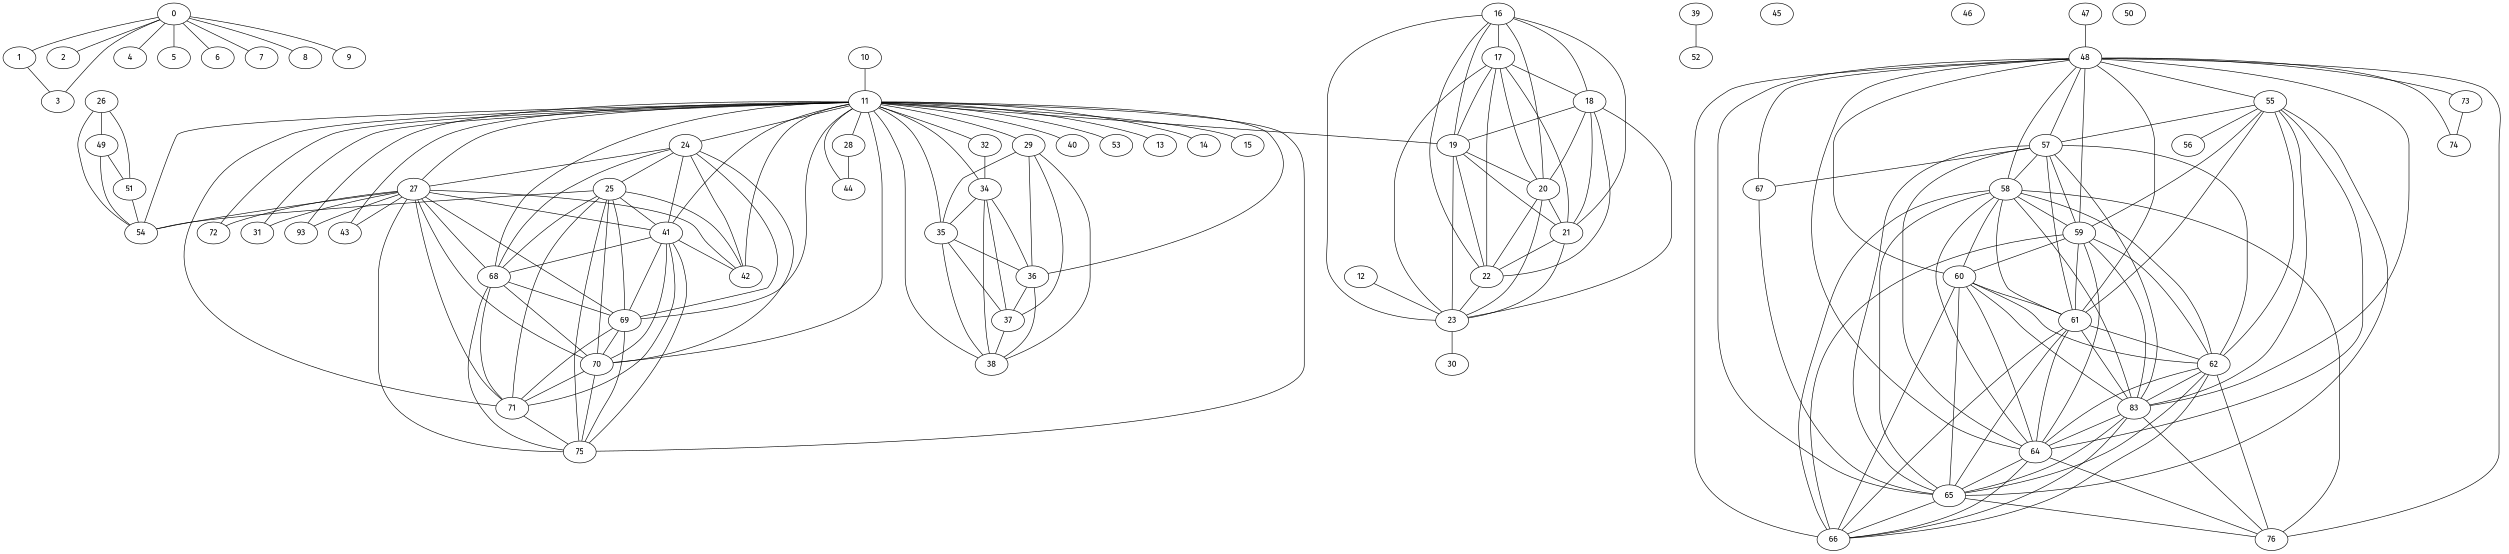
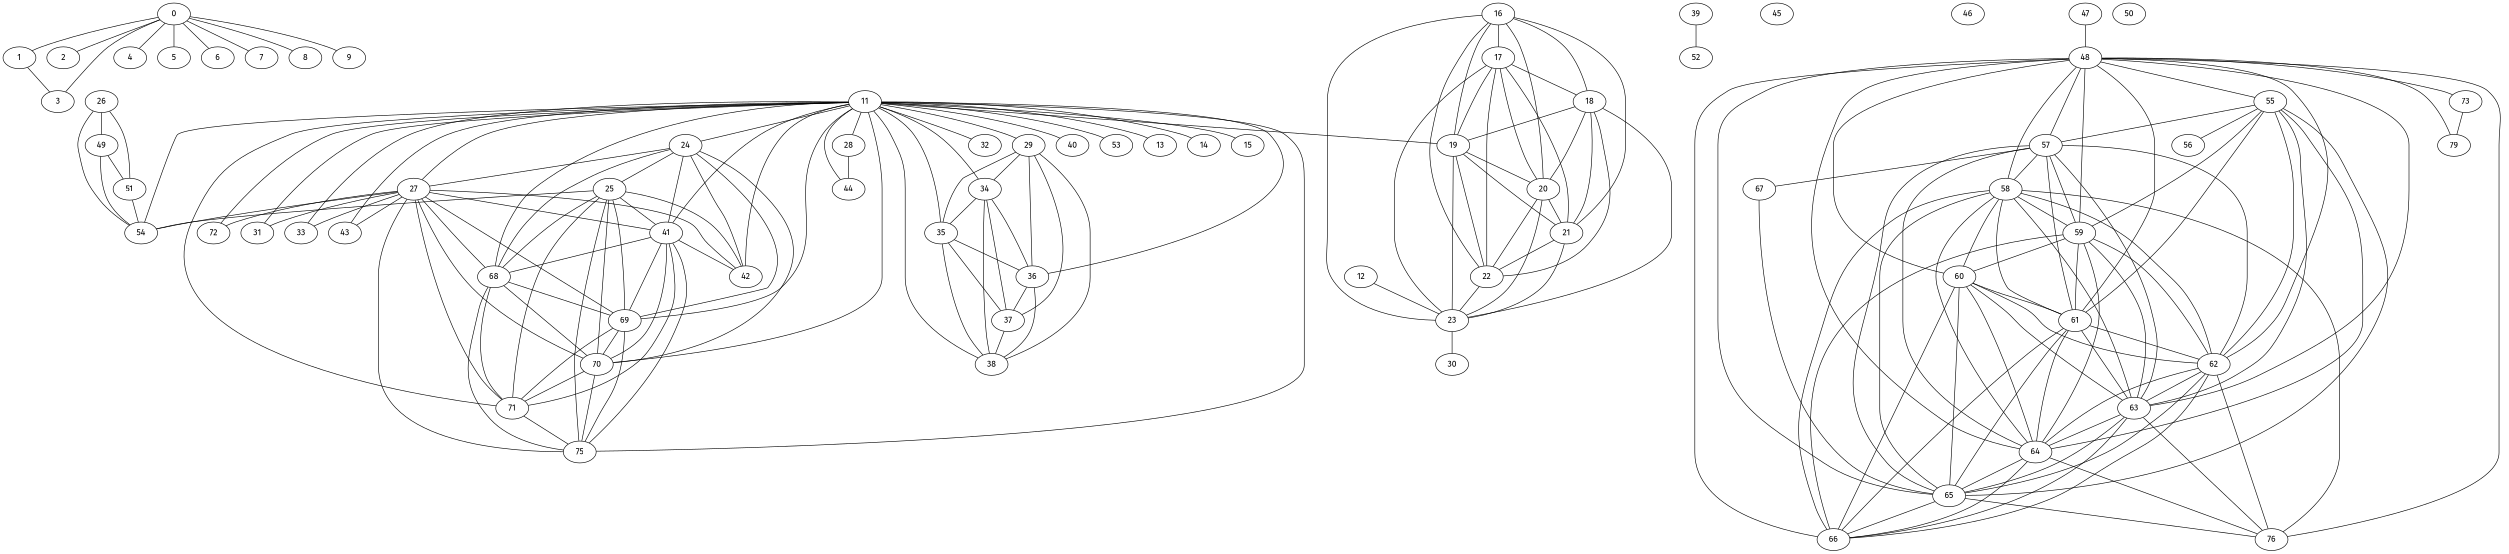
  graph {
    fontname="Fira Sans"
    node [fontname="Fira Sans"]
    edge [fontname="Fira Sans"]
    0
    1
    2
    3
    4
    5
    6
    7
    8
    9
-   10
    11
    13
    14
    15
    24
    27
    28
    29
    31
    32
-   33 [label=93]
+   33
    34
    35
    36
    38
    40
    41
    42
    43
    44
    53
    54
    68
    69
    70
    71
    72
    75
    19
    25
    37
    12
    23
    30
    16
    17
    18
    20
    21
    22
    26
    49
    51
    39
    52
    45
    46
    47
    48
    55
    57
    58
    59
    60
    61
    62
-   63 [label=83]
+   63
    64
    65
    66
    73
-   74
+   74 [label=79]
    76
    56
    67
    50
    0 -- 1
    0 -- 2
    0 -- 3
    0 -- 4
    0 -- 5
    0 -- 6
    0 -- 7
    0 -- 8
    0 -- 9
    1 -- 3
-   10 -- 11
    11 -- 13
    11 -- 14
    11 -- 15
    11 -- 24
    11 -- 27
    11 -- 28
    11 -- 29
    11 -- 31
    11 -- 32
    11 -- 33
    11 -- 34
    11 -- 35
    11 -- 36
    11 -- 38
    11 -- 40
    11 -- 41
    11 -- 42
    11 -- 43
    11 -- 44
    11 -- 53
    11 -- 54
    11 -- 68
    11 -- 69
    11 -- 70
    11 -- 71
    11 -- 72
    11 -- 75
    11 -- 19
    24 -- 27
    24 -- 41
    24 -- 42
    24 -- 68
    24 -- 69
    24 -- 70
    24 -- 25
    27 -- 31
    27 -- 33
    27 -- 41
    27 -- 42
    27 -- 43
    27 -- 54
    27 -- 68
    27 -- 69
    27 -- 70
    27 -- 71
    27 -- 72
    27 -- 75
    28 -- 44
-   32 -- 34
+   29 -- 34
    29 -- 35
    29 -- 36
    29 -- 38
    29 -- 37
    34 -- 35
    34 -- 36
    34 -- 38
    34 -- 37
    35 -- 36
    35 -- 38
    35 -- 37
    36 -- 38
    36 -- 37
    41 -- 42
    41 -- 68
    41 -- 69
    41 -- 70
    41 -- 71
    41 -- 75
    68 -- 69
    68 -- 70
    68 -- 71
    68 -- 75
    69 -- 70
    69 -- 71
    69 -- 75
    70 -- 71
    70 -- 75
    71 -- 75
    19 -- 23
    19 -- 20
    19 -- 21
    19 -- 22
    25 -- 41
    25 -- 42
    25 -- 54
    25 -- 68
    25 -- 69
    25 -- 70
    25 -- 71
    25 -- 75
    37 -- 38
    12 -- 23
    23 -- 30
    16 -- 19
    16 -- 23
    16 -- 17
    16 -- 18
    16 -- 20
    16 -- 21
    16 -- 22
    17 -- 19
    17 -- 23
    17 -- 18
    17 -- 20
    17 -- 21
    17 -- 22
    18 -- 19
    18 -- 23
    18 -- 20
    18 -- 21
    18 -- 22
    20 -- 23
    20 -- 21
    20 -- 22
    21 -- 23
    21 -- 22
    22 -- 23
    26 -- 54
    26 -- 49
    26 -- 51
    49 -- 54
    49 -- 51
    51 -- 54
    39 -- 52
    47 -- 48
    48 -- 55
    48 -- 57
    48 -- 58
    48 -- 59
    48 -- 60
    48 -- 61
-   48 -- 67
+   48 -- 62
    48 -- 63
    48 -- 64
    48 -- 65
    48 -- 66
    48 -- 73
    48 -- 74
    48 -- 76
    55 -- 57
    55 -- 59
    55 -- 61
    55 -- 62
    55 -- 63
    55 -- 64
    55 -- 65
    55 -- 56
    57 -- 58
    57 -- 59
    57 -- 61
    57 -- 62
    57 -- 63
    57 -- 64
    57 -- 65
    57 -- 67
    58 -- 59
    58 -- 60
    58 -- 61
    58 -- 62
    58 -- 63
    58 -- 64
    58 -- 65
    58 -- 66
    58 -- 76
    59 -- 60
    59 -- 61
    59 -- 62
    59 -- 63
    59 -- 64
    59 -- 66
    60 -- 61
    60 -- 62
    60 -- 63
    60 -- 64
    60 -- 65
    60 -- 66
    61 -- 62
    61 -- 63
    61 -- 64
    61 -- 65
    61 -- 66
    62 -- 63
    62 -- 64
    62 -- 65
    62 -- 66
    62 -- 76
    63 -- 64
    63 -- 65
    63 -- 66
    63 -- 76
    64 -- 65
    64 -- 66
    64 -- 76
    65 -- 66
    65 -- 76
    73 -- 74
    67 -- 65
  }
